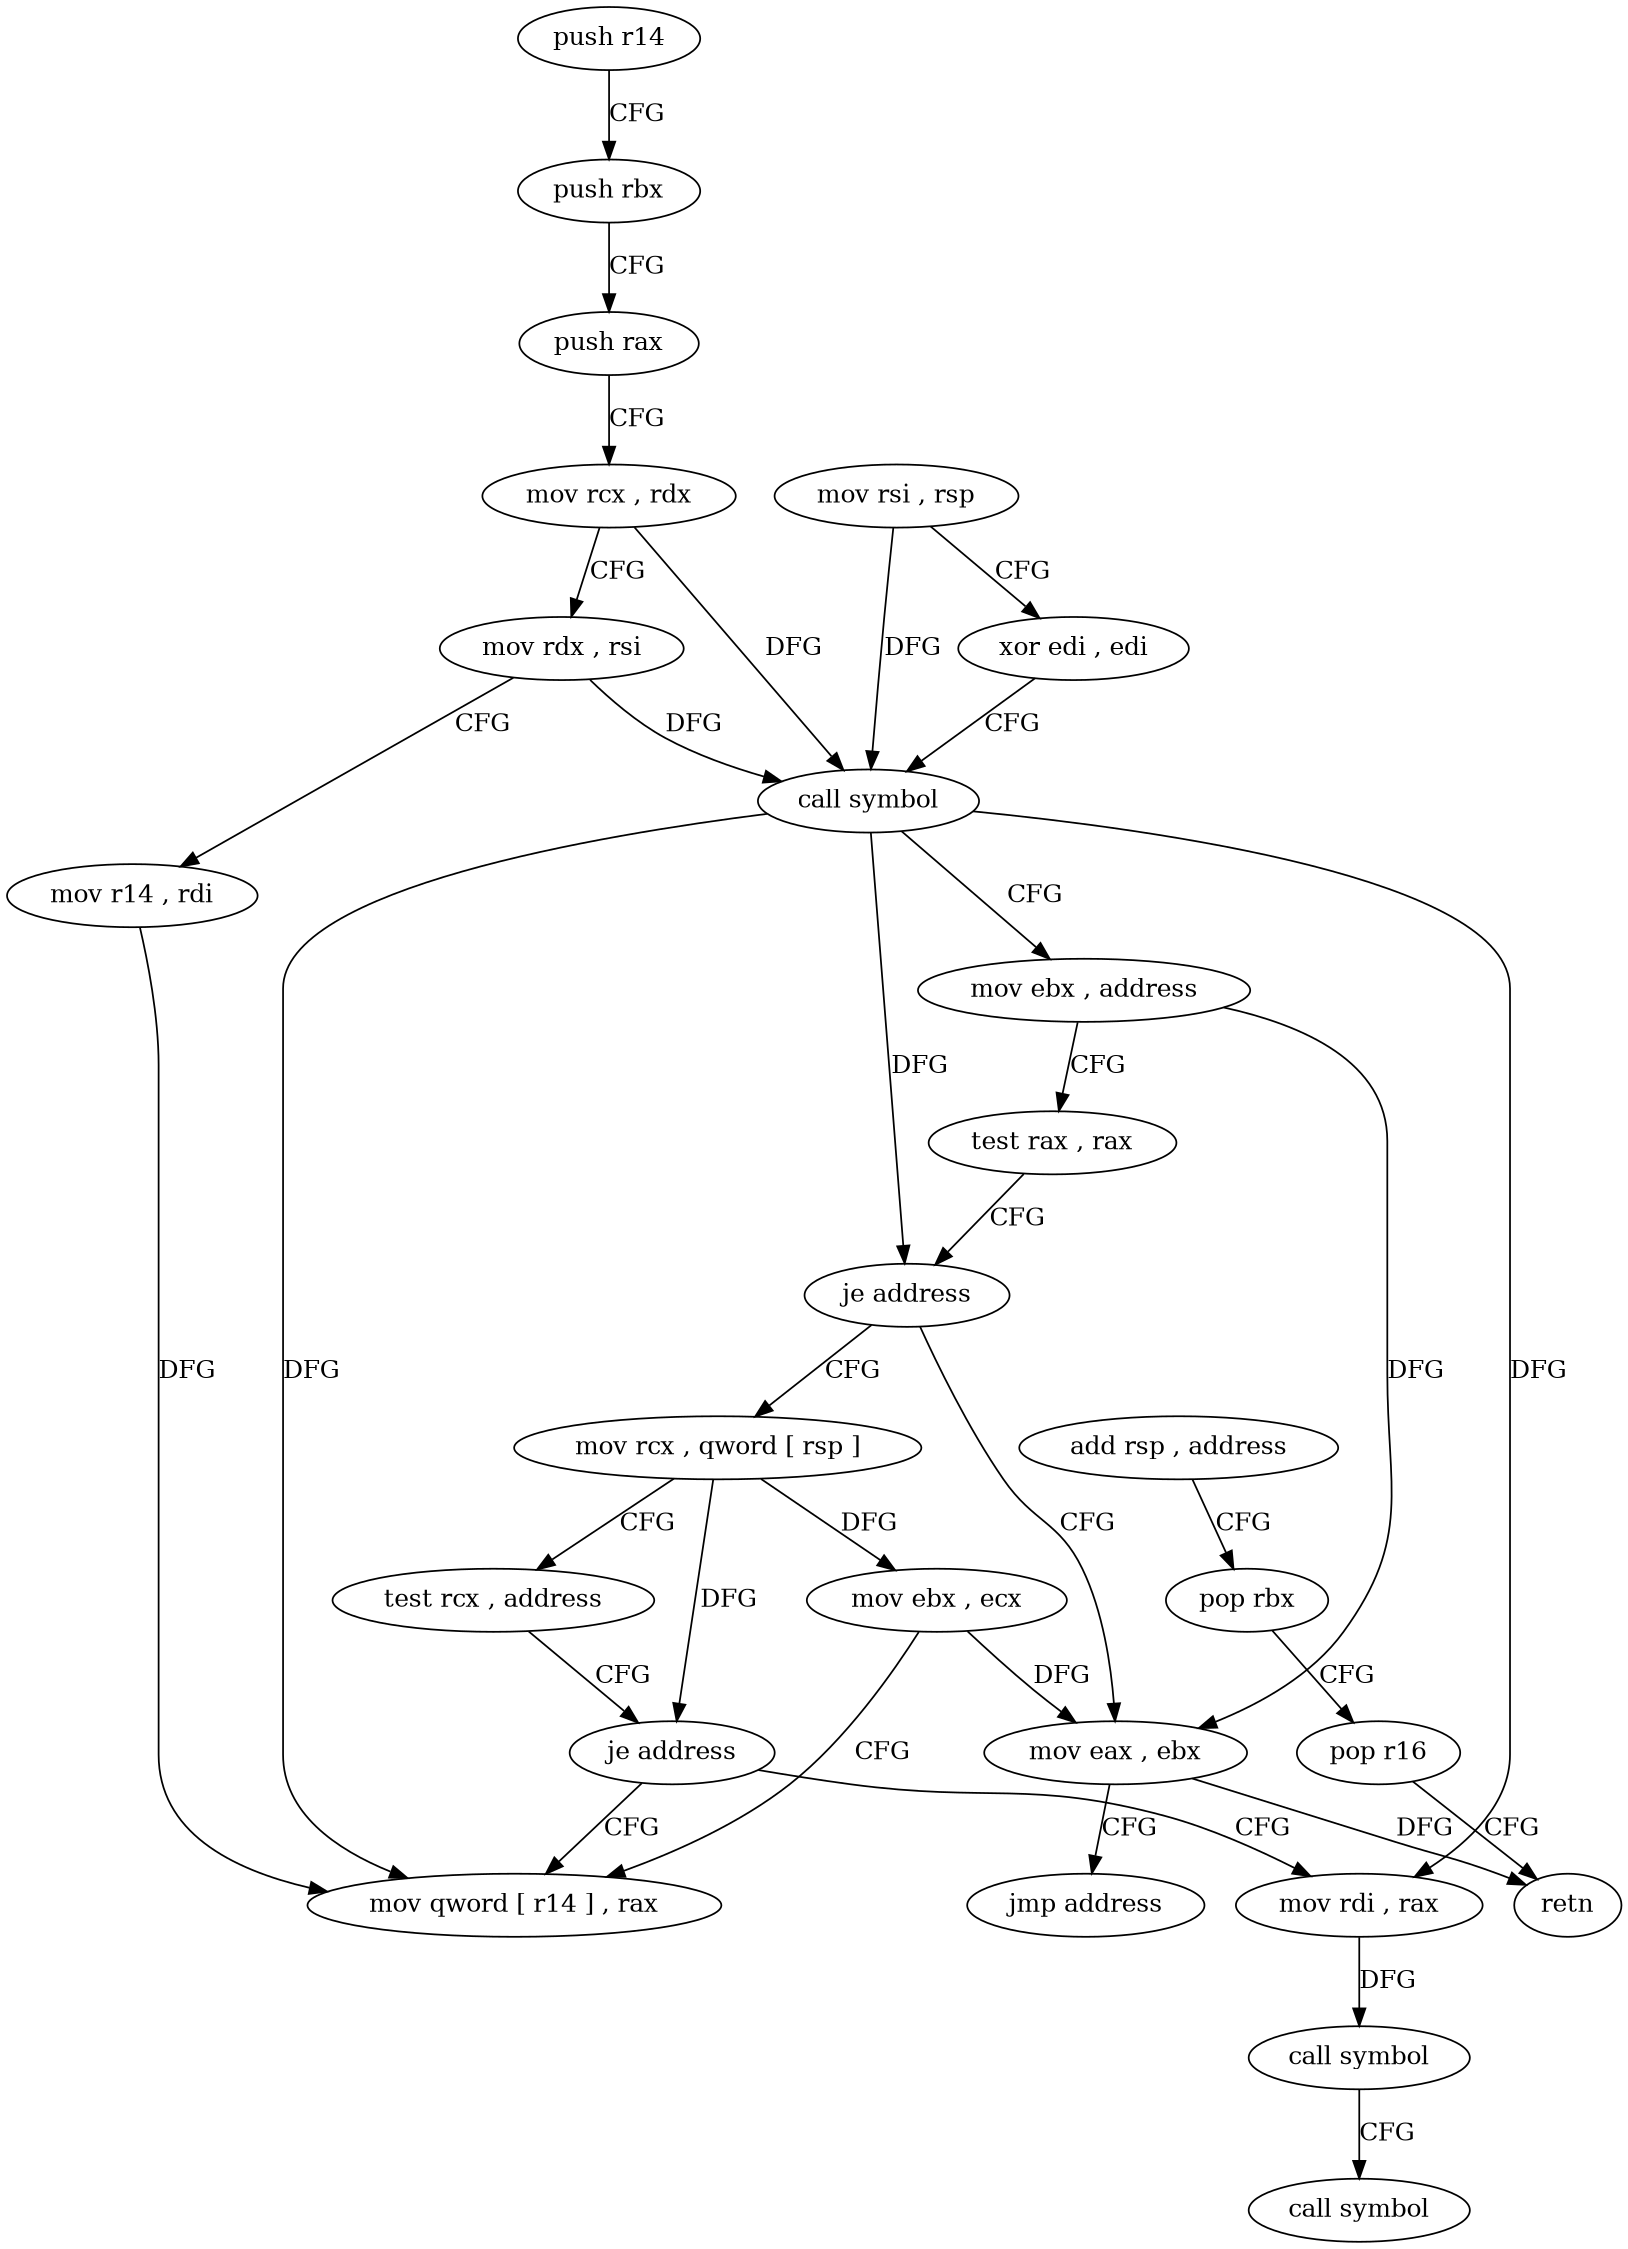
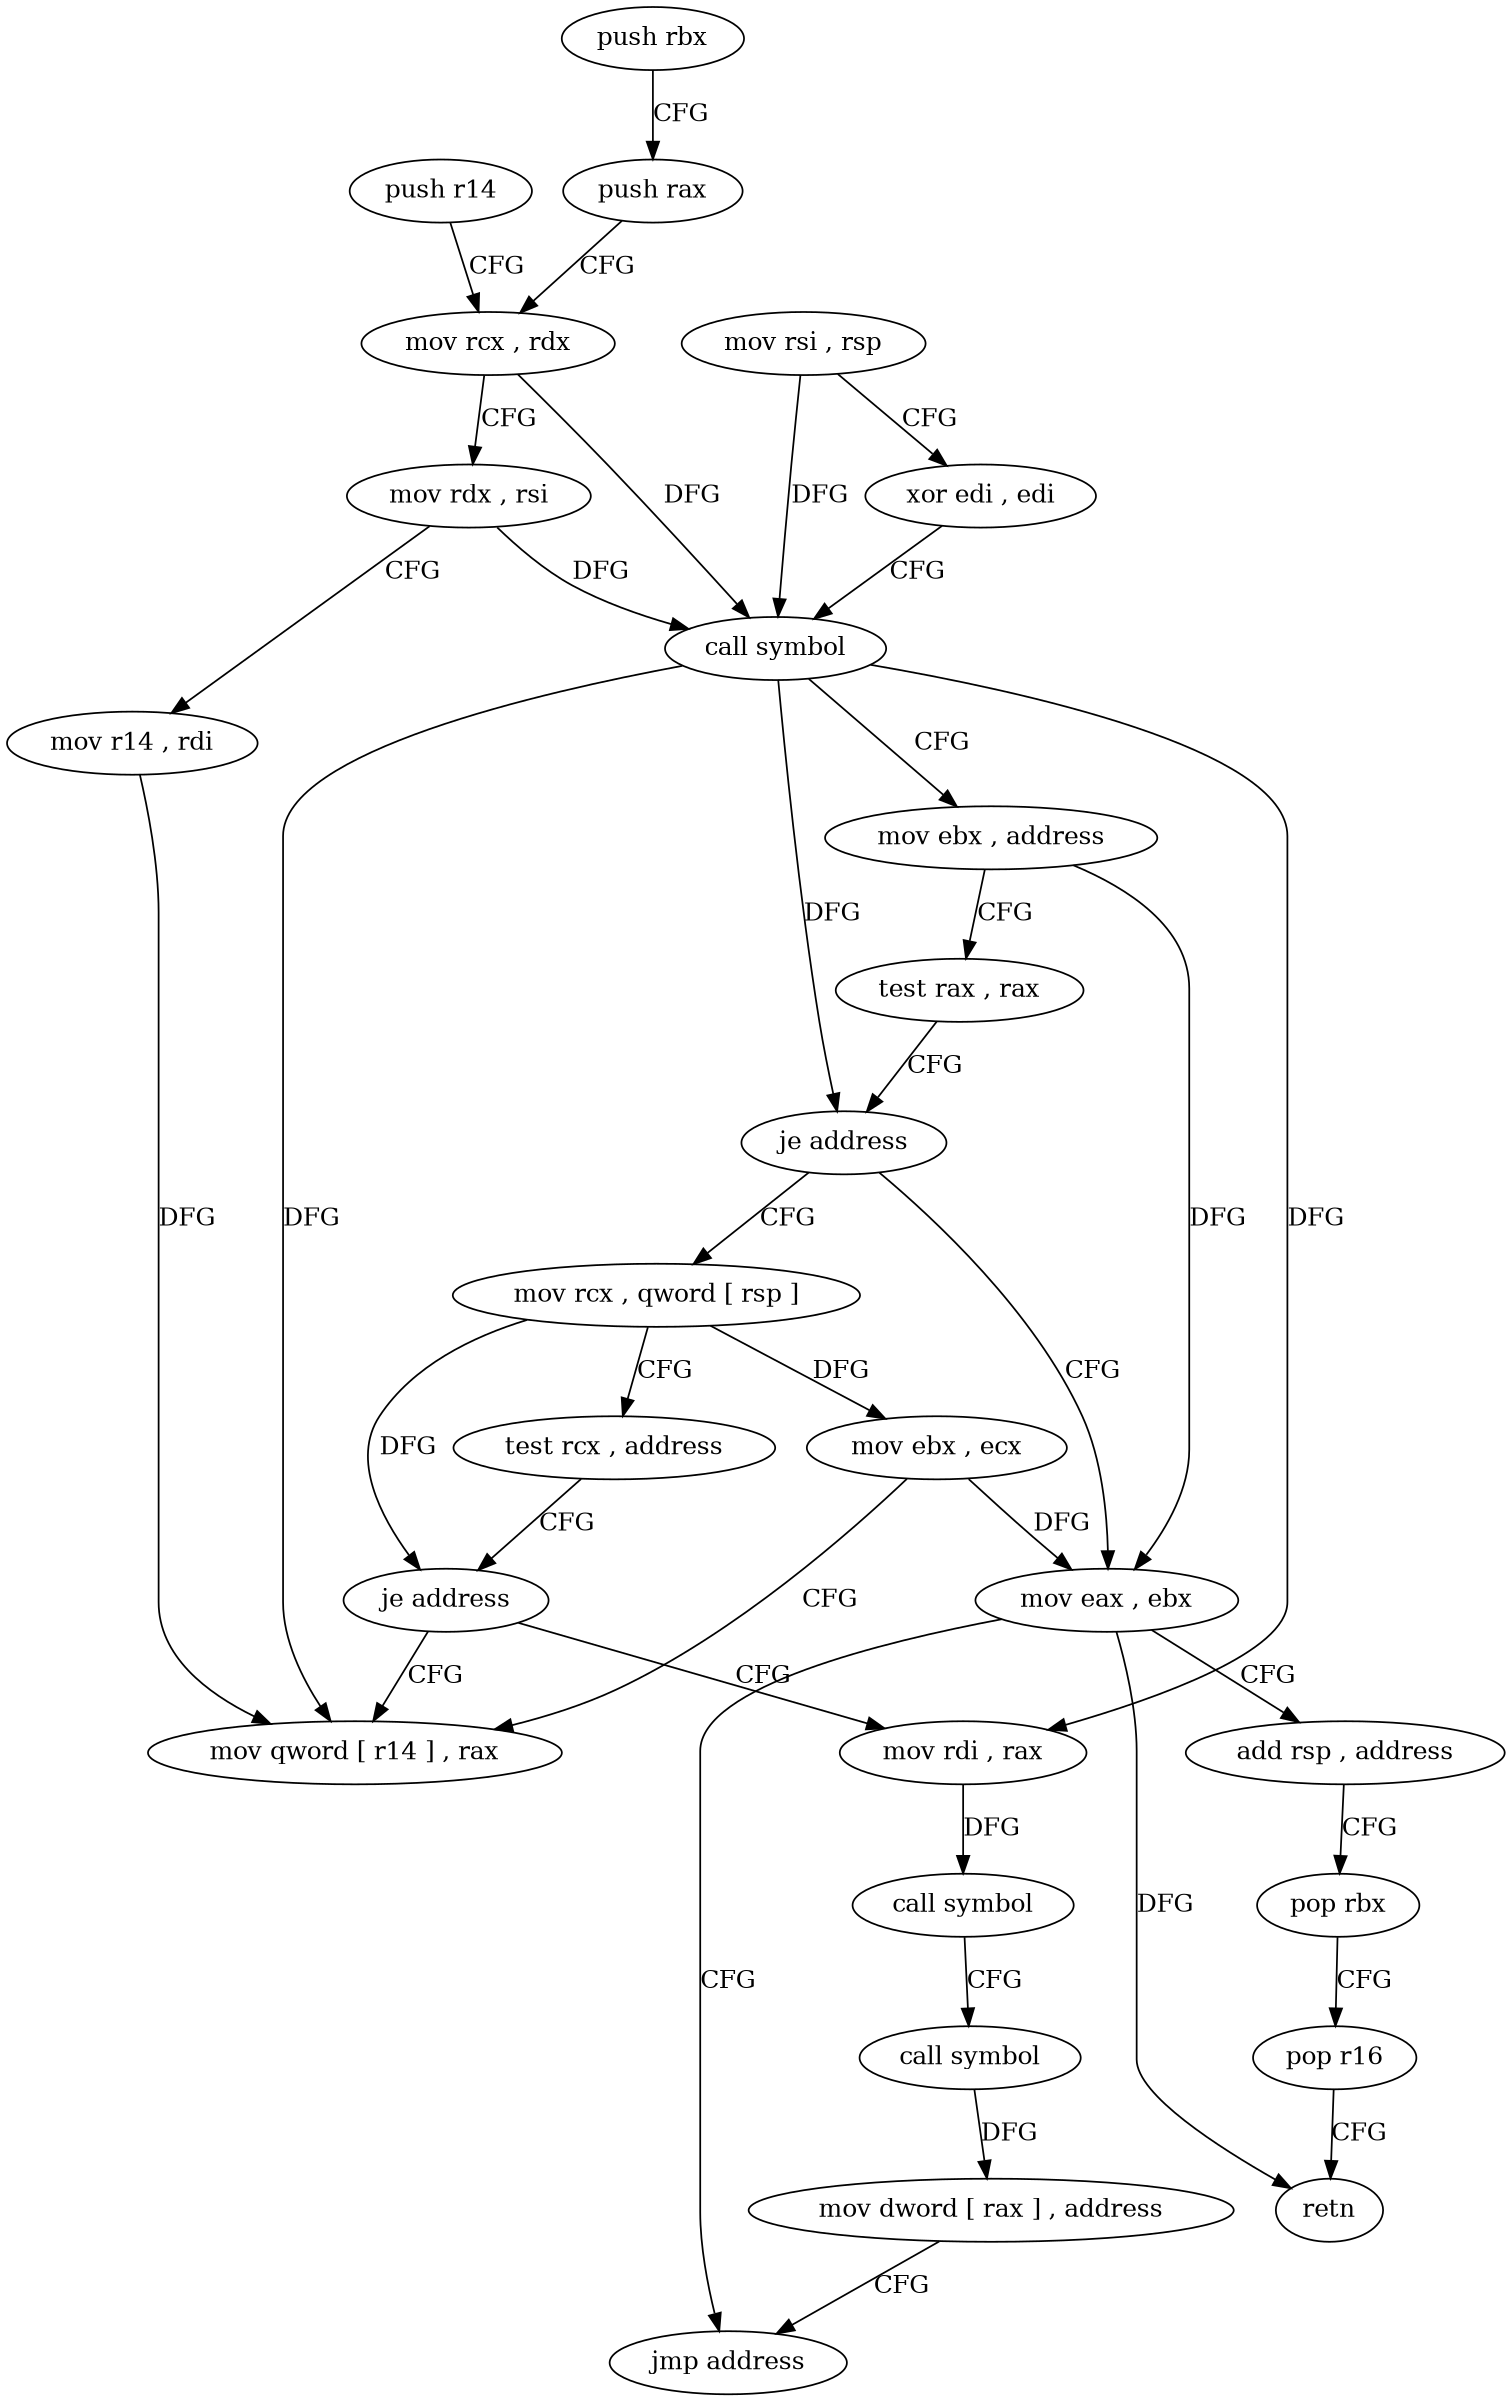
  digraph {
    n1 [label="push r14"]
    n2 [label="push rbx"]
    n3 [label="push rax"]
    n4 [label="mov rcx , rdx"]
    n5 [label="mov rdx , rsi"]
    n6 [label="call symbol"]
    n7 [label="mov rsi , rsp"]
    n8 [label="xor edi , edi"]
    n9 [label="mov rcx , qword [ rsp ]"]
    n10 [label="test rcx , address"]
    n11 [label="je address"]
    n12 [label="mov ebx , ecx"]
    n13 [label="mov r14 , rdi"]
    n14 [label="mov qword [ r14 ] , rax"]
    n15 [label="mov ebx , address"]
    n16 [label="je address"]
    n17 [label="mov rdi , rax"]
    n18 [label="test rax , rax"]
    n19 [label="mov eax , ebx"]
    n20 [label="call symbol"]
    n21 [label="add rsp , address"]
    n22 [label=retn]
    n23 [label="jmp address"]
    n24 [label="pop rbx"]
    n25 [label="pop r16"]
    n26 [label="call symbol"]
-   n1 -> n2 [label=CFG]
+   n27 [label="mov dword [ rax ] , address"]
+   n1 -> n4 [label=CFG]
    n2 -> n3 [label=CFG]
    n3 -> n4 [label=CFG]
    n4 -> n5 [label=CFG]
    n4 -> n6 [label=DFG]
    n5 -> n6 [label=DFG]
    n5 -> n13 [label=CFG]
    n6 -> n14 [label=DFG]
    n6 -> n15 [label=CFG]
    n6 -> n16 [label=DFG]
    n6 -> n17 [label=DFG]
    n7 -> n6 [label=DFG]
    n7 -> n8 [label=CFG]
    n8 -> n6 [label=CFG]
    n9 -> n10 [label=CFG]
    n9 -> n11 [label=DFG]
    n9 -> n12 [label=DFG]
    n10 -> n11 [label=CFG]
    n11 -> n14 [label=CFG]
    n11 -> n17 [label=CFG]
    n12 -> n14 [label=CFG]
    n12 -> n19 [label=DFG]
    n13 -> n14 [label=DFG]
    n15 -> n18 [label=CFG]
    n15 -> n19 [label=DFG]
    n16 -> n9 [label=CFG]
    n16 -> n19 [label=CFG]
    n17 -> n20 [label=DFG]
    n18 -> n16 [label=CFG]
+   n19 -> n21 [label=CFG]
    n19 -> n22 [label=DFG]
    n19 -> n23 [label=CFG]
    n20 -> n26 [label=CFG]
    n21 -> n24 [label=CFG]
    n24 -> n25 [label=CFG]
    n25 -> n22 [label=CFG]
+   n26 -> n27 [label=DFG]
+   n27 -> n23 [label=CFG]
  }
